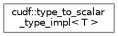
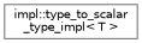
  digraph {
    rankdir=LR
-   n1 [color=grey40 fillcolor=white fontname=Helvetica fontsize=10 height=0.2 label="cudf::type_to_scalar\l_type_impl\< T \>" shape=box style=filled width=0.4]
+   n1 [color=grey40 fillcolor=white fontname=Helvetica fontsize=10 height=0.2 label="impl::type_to_scalar\l_type_impl\< T \>" shape=box style=filled width=0.4]
  }
